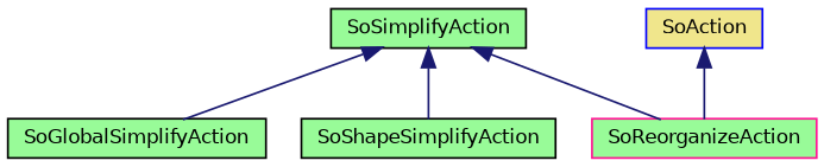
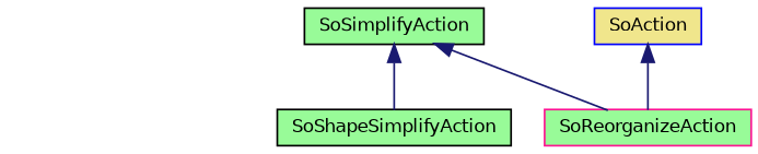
  digraph {
    node [color=black fillcolor=palegreen fontname=Helvetica fontsize=10 shape=record style=filled]
    edge [color=midnightblue dir=back fontname=Helvetica fontsize=10 labelfontname=Helvetica labelfontsize=10 style=solid]
    n1 [fontcolor=black height=0.2 label=SoSimplifyAction width=0.4]
-   n2 [height=0.2 label=SoGlobalSimplifyAction width=0.4]
    n3 [color=deeppink height=0.2 label=SoReorganizeAction width=0.4]
    n4 [height=0.2 label=SoShapeSimplifyAction width=0.4]
    n5 [color=blue fillcolor=khaki height=0.2 label=SoAction width=0.4]
-   n1 -> n2
    n1 -> n3
    n1 -> n4
    n5 -> n3
  }
